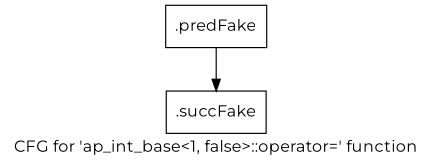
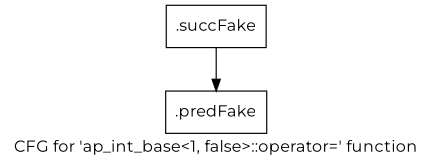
  digraph {
    label="CFG for 'ap_int_base\<1, false\>::operator=' function"
    fontname=Montserrat
    node [shape=record fontname=Montserrat]
    n1 [label="{.predFake}"]
    n2 [filename="/media/miguel/NewVolume/Linux/Xilinx/Vitis_HLS/2020.2/include/ap_int_base.h" label="{.succFake}" linenumber=464]
-   n1 -> n2 [execusionnum=685 filename="/media/miguel/NewVolume/Linux/Xilinx/Vitis_HLS/2020.2/include/ap_int_base.h" fontname=Montserrat]
+   n2 -> n1 [execusionnum=685 filename="/media/miguel/NewVolume/Linux/Xilinx/Vitis_HLS/2020.2/include/ap_int_base.h" fontname=Montserrat]
  }
